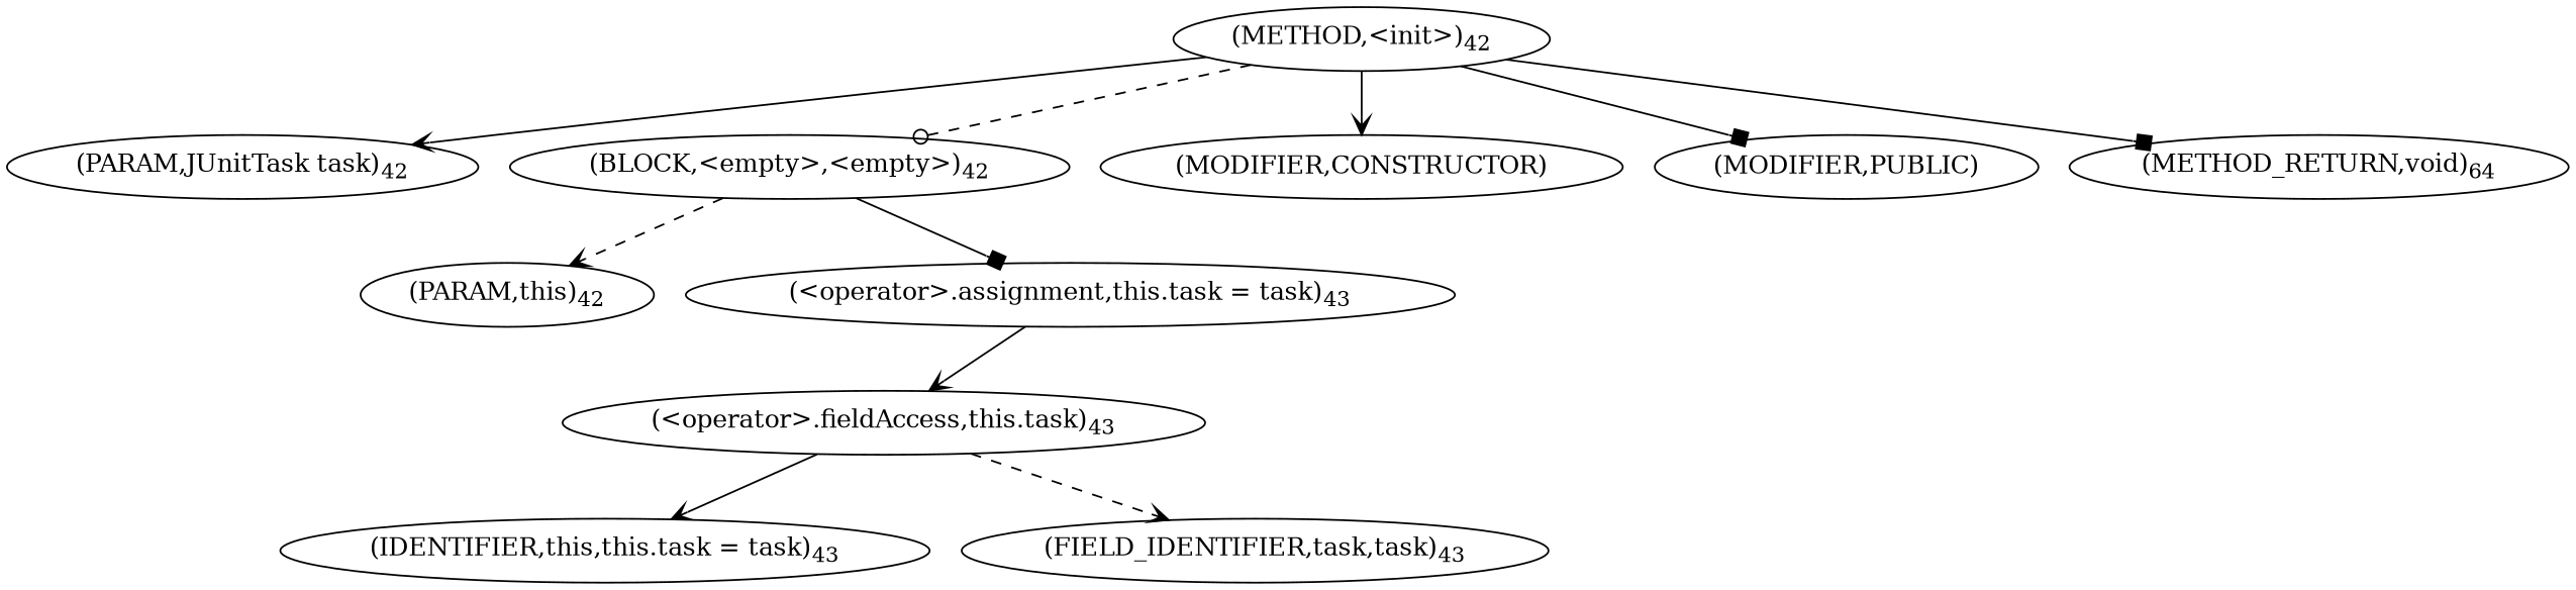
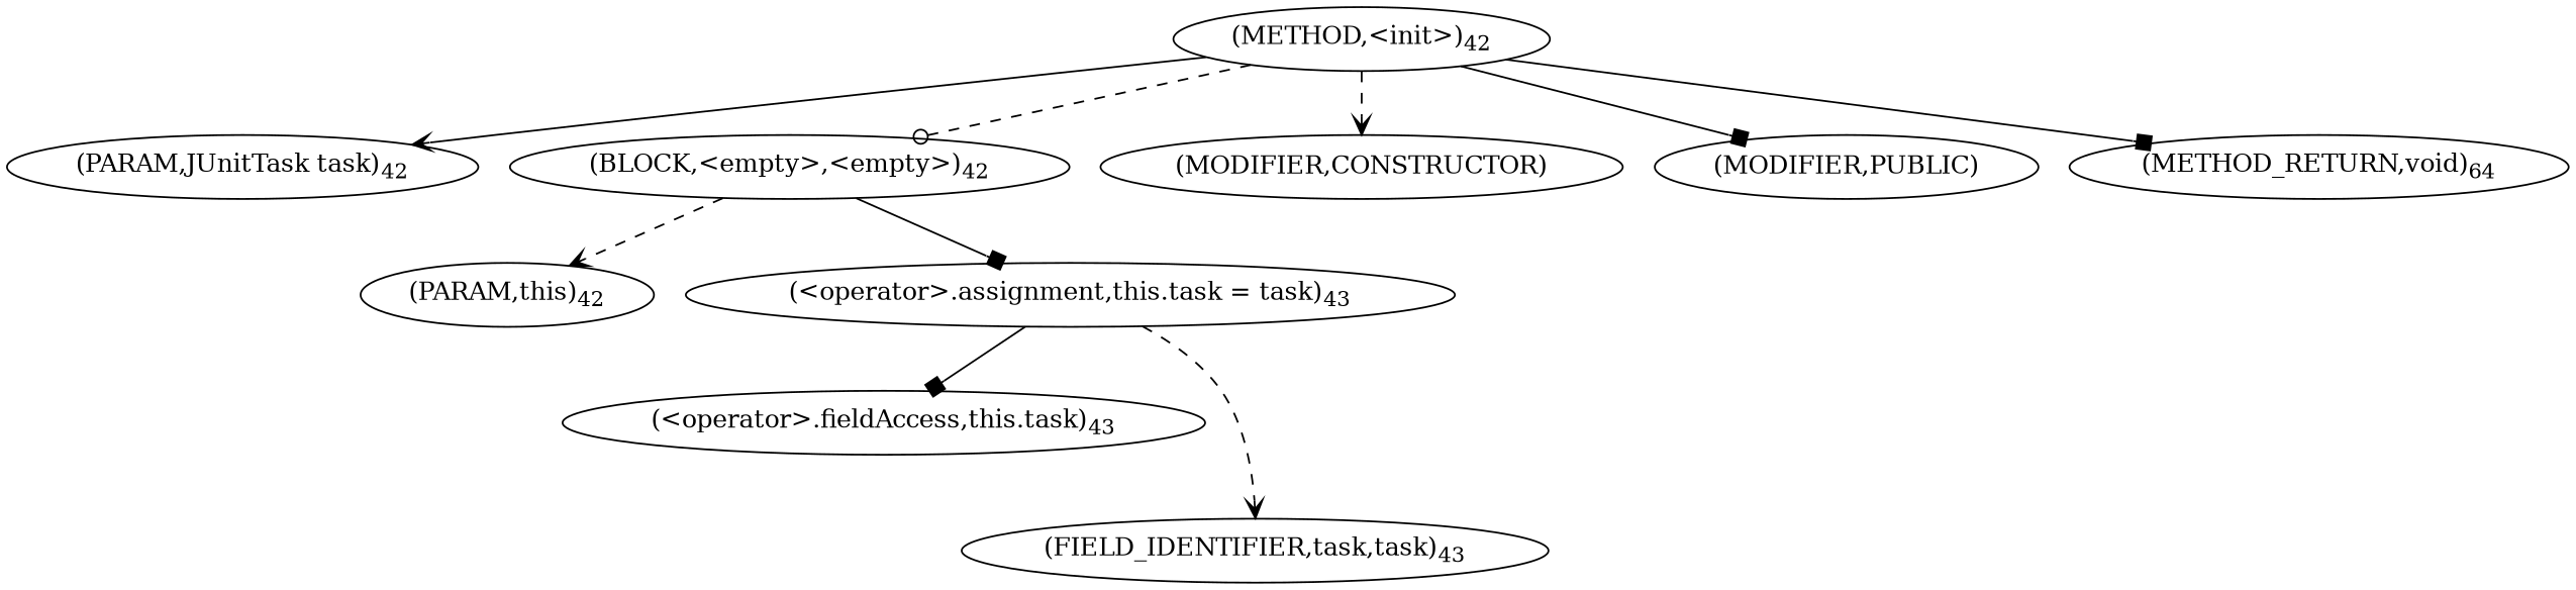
  digraph {
    edge [arrowhead=vee style=solid]
    n1 [label=<(METHOD,&lt;init&gt;)<SUB>42</SUB>>]
    n2 [label=<(PARAM,JUnitTask task)<SUB>42</SUB>>]
    n3 [label=<(BLOCK,&lt;empty&gt;,&lt;empty&gt;)<SUB>42</SUB>>]
    n4 [label=<(MODIFIER,CONSTRUCTOR)>]
    n5 [label=<(MODIFIER,PUBLIC)>]
    n6 [label=<(METHOD_RETURN,void)<SUB>64</SUB>>]
    n7 [label=<(PARAM,this)<SUB>42</SUB>>]
    n8 [label=<(&lt;operator&gt;.assignment,this.task = task)<SUB>43</SUB>>]
    n9 [label=<(&lt;operator&gt;.fieldAccess,this.task)<SUB>43</SUB>>]
-   n10 [label=<(IDENTIFIER,this,this.task = task)<SUB>43</SUB>>]
    n11 [label=<(FIELD_IDENTIFIER,task,task)<SUB>43</SUB>>]
    n1 -> n2
    n1 -> n3 [arrowhead=odot style=dashed]
-   n1 -> n4
+   n1 -> n4 [style=dashed]
    n1 -> n5 [arrowhead=box]
    n1 -> n6 [arrowhead=box]
    n3 -> n7 [style=dashed]
    n3 -> n8 [arrowhead=box]
-   n8 -> n9
-   n9 -> n10
-   n9 -> n11 [style=dashed]
+   n8 -> n9 [arrowhead=box]
+   n8 -> n11 [style=dashed]
  }
